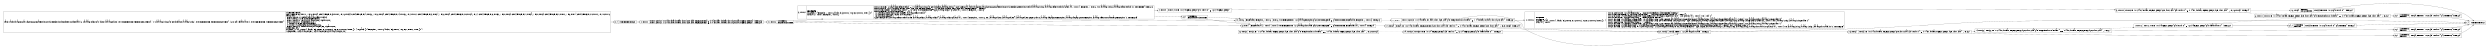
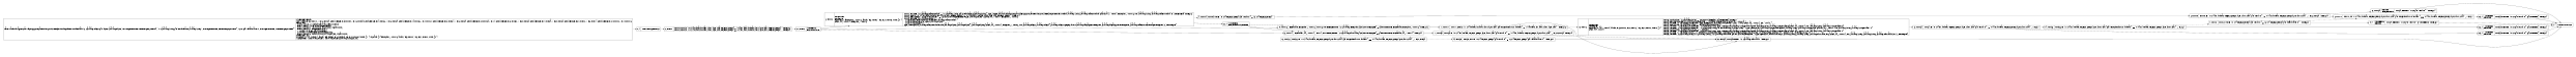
  digraph {
    rankdir=LR
    node [shape=record]
-   n1 [label="{0\:\ ?|MTH_ENTER_BLOCK\l}"]
+   n1 [label="{0\:\ ?|MTH_VIRTUAL_BLOCK\l}"]
    n2 [label="{2\:\ 0x0000|0x0000: CONST  (r0 I:??[int, float, boolean, short, byte, char, OBJECT, ARRAY]) = (0 ??[int, float, boolean, short, byte, char, OBJECT, ARRAY])  (LINE:808)\l0x0001: CONST  (r1 I:??[int, float, boolean, short, byte, char, OBJECT, ARRAY]) = (0 ??[int, float, boolean, short, byte, char, OBJECT, ARRAY])  (LINE:809)\l}"]
-   n3 [label="{21\:\ 0x0002|SYNTHETIC\lEXC_TOP_SPLITTER\l}"]
+   n3 [label="{21\:\ 0x0002|SYNTHETIC\lEXC_TOP_MOVE\l}"]
    n4 [label="{3\:\ 0x0002|TRY_ENTER\lTRY_LEAVE\lTryCatch #1 \{Exception \-\> 0x0016, blocks: (B:3:0x0002), top: B:21:0x0002, outer: #0 \}\lCatch: all \-\> 0x0014, Exception \-\> 0x0016\l|0x0002: INVOKE  (r2 I:java.lang.reflect.Method) = (r7 I:java.lang.String A[D('methodName' java.lang.String)]) type: STATIC call: androidx.appcompat.widget.AppCompatTextViewAutoSizeHelper.getTextViewMethod(java.lang.String):java.lang.reflect.Method A[Catch: all \-\> 0x0014, Exception \-\> 0x0016, MD:(java.lang.String):java.lang.reflect.Method (m), TRY_ENTER] (LINE:813)\l0x0006: CONST  (r3 I:??[int, float, boolean, short, byte, char, OBJECT, ARRAY]) = (0 ??[int, float, boolean, short, byte, char, OBJECT, ARRAY])  (LINE:814)\l0x0007: NEW_ARRAY  (r3 I:java.lang.Object[]) = (r3 I:int A[IMMUTABLE_TYPE]) type: java.lang.Object[] A[Catch: all \-\> 0x0014, Exception \-\> 0x0016]\l0x0009: INVOKE  (r3 I:java.lang.Object) = \l  (r2 I:java.lang.reflect.Method A[D('method' java.lang.reflect.Method)])\l  (r6 I:java.lang.Object A[D('object' java.lang.Object)])\l  (r3 I:java.lang.Object[])\l type: VIRTUAL call: java.lang.reflect.Method.invoke(java.lang.Object, java.lang.Object[]):java.lang.Object A[Catch: all \-\> 0x0014, Exception \-\> 0x0016, MD:(java.lang.Object, java.lang.Object[]):java.lang.Object VARARG throws java.lang.IllegalAccessException, java.lang.IllegalArgumentException, java.lang.reflect.InvocationTargetException (c), TRY_LEAVE]\l}"]
    n5 [label="{8\:\ 0x0014|ExcHandler: all \-\> 0x0014\l|0x0014: MOVE_EXCEPTION  (r2 I:java.lang.Throwable A[CUSTOM_DECLARE]) =  A[DONT_INLINE, ExcHandler: all \-\> 0x0014] (LINE:819)\l}"]
    n6 [label="{10\:\ 0x0016|ExcHandler: Exception \-\> 0x0016\l|0x0016: MOVE_EXCEPTION  (r2 I:java.lang.Exception A[CUSTOM_DECLARE]) =  A[DONT_INLINE, ExcHandler: Exception \-\> 0x0016] (LINE:815)\l}"]
    n7 [label="{4\:\ 0x000d|0x000d: MOVE  (r0 I:??[OBJECT, ARRAY] A[D('result' T)]) = (r3 I:??[OBJECT, ARRAY]) \l}"]
    n8 [label="{22\:\ ?|SYNTHETIC\lEXC_BOTTOM_SPLITTER\l}"]
    n9 [label="{17\:\ 0x003a|0x003a: IF  (r0 I:??[int, boolean, OBJECT, ARRAY, byte, short, char] A[D('result' T)]) != (0 ??[int, boolean, OBJECT, ARRAY, byte, short, char])  \-\> B:20:0x003f  (LINE:819)\l}"]
    n10 [label="{11\:\ 0x0017|0x0017: CONST  (r1 I:??[boolean, int, float, short, byte, char] A[D('exceptionThrown' boolean)]) = (1 ??[boolean, int, float, short, byte, char])  (LINE:816)\l}"]
    n11 [label="{5\:\ 0x000e|0x000e: IF  (r0 I:??[int, boolean, OBJECT, ARRAY, byte, short, char] A[D('result' T)]) != (0 ??[int, boolean, OBJECT, ARRAY, byte, short, char])  \-\> B:16:0x0039  (LINE:819)\l}"]
    n12 [label="{6\:\ 0x0010|0x0010: IF  (r1 I:??[int, boolean, OBJECT, ARRAY, byte, short, char] A[D('exceptionThrown' boolean)]) == (0 ??[int, boolean, OBJECT, ARRAY, byte, short, char])  \-\> B:23:? \l}"]
    n13 [label="{16\:\ 0x0039|RETURN\lORIG_RETURN\l|0x0039: RETURN  (r0 I:T A[D('result' T)])  (LINE:824)\l}"]
    n14 [label="{23\:\ ?|SYNTHETIC\lRETURN\l|0x0039: RETURN  (r0 I:T A[D('result' T)]) A[SYNTHETIC] (LINE:824)\l}"]
    n15 [label="{1\:\ ?|MTH_EXIT_BLOCK\l}"]
    n16 [label="{7\:\ 0x0012|0x0012: MOVE  (r0 I:??[OBJECT, ARRAY] A[D('result' T)]) = (r8 I:??[OBJECT, ARRAY] A[D('defaultValue' T)])  (LINE:820)\l}"]
    n17 [label="{24\:\ ?|SYNTHETIC\lRETURN\l|0x0039: RETURN  (r0 I:T A[D('result' T)]) A[SYNTHETIC] (LINE:824)\l}"]
    n18 [label="{20\:\ 0x003f|0x003f: THROW  (r2 I:java.lang.Throwable)  (LINE:822)\l}"]
    n19 [label="{18\:\ 0x003c|0x003c: IF  (r1 I:??[int, boolean, OBJECT, ARRAY, byte, short, char] A[D('exceptionThrown' boolean)]) == (0 ??[int, boolean, OBJECT, ARRAY, byte, short, char])  \-\> B:20:0x003f \l}"]
    n20 [label="{19\:\ 0x003e|0x003e: MOVE  (r0 I:??[OBJECT, ARRAY] A[D('result' T)]) = (r8 I:??[OBJECT, ARRAY] A[D('defaultValue' T)])  (LINE:820)\l}"]
    n21 [label="{12\:\ 0x0018|TRY_ENTER\lTRY_LEAVE\lTryCatch #0 \{all \-\> 0x0014, blocks: (B:3:0x0002, B:12:0x0018), top: B:21:0x0002, inners: #1 \}\lCatch: all \-\> 0x0014\l|0x0018: CONST_STR  (r3 I:java.lang.String) =  \"ACTVAutoSizeHelper\" A[TRY_ENTER] (LINE:817)\l0x001a: NEW_INSTANCE  (r4 I:java.lang.StringBuilder) =  java.lang.StringBuilder A[Catch: all \-\> 0x0014]\l0x001c: INVOKE  (r4 I:java.lang.StringBuilder) type: DIRECT call: java.lang.StringBuilder.\<init\>():void A[Catch: all \-\> 0x0014, MD:():void (c)]\l0x001f: CONST_STR  (r5 I:java.lang.String) =  \"Failed to invoke TextView#\" \l0x0021: INVOKE  (r4 I:java.lang.StringBuilder), (r5 I:java.lang.String) type: VIRTUAL call: java.lang.StringBuilder.append(java.lang.String):java.lang.StringBuilder A[Catch: all \-\> 0x0014, MD:(java.lang.String):java.lang.StringBuilder (c)]\l0x0024: INVOKE  (r4 I:java.lang.StringBuilder), (r7 I:java.lang.String A[D('methodName' java.lang.String)]) type: VIRTUAL call: java.lang.StringBuilder.append(java.lang.String):java.lang.StringBuilder A[Catch: all \-\> 0x0014, MD:(java.lang.String):java.lang.StringBuilder (c)]\l0x0027: CONST_STR  (r5 I:java.lang.String) =  \"() method\" \l0x0029: INVOKE  (r4 I:java.lang.StringBuilder), (r5 I:java.lang.String) type: VIRTUAL call: java.lang.StringBuilder.append(java.lang.String):java.lang.StringBuilder A[Catch: all \-\> 0x0014, MD:(java.lang.String):java.lang.StringBuilder (c)]\l0x002c: INVOKE  (r4 I:java.lang.String) = (r4 I:java.lang.StringBuilder) type: VIRTUAL call: java.lang.StringBuilder.toString():java.lang.String A[Catch: all \-\> 0x0014, MD:():java.lang.String (c)]\l0x0030: INVOKE  (r3 I:java.lang.String), (r4 I:java.lang.String), (r2 I:java.lang.Throwable A[D('ex' java.lang.Exception)]) type: STATIC call: android.util.Log.w(java.lang.String, java.lang.String, java.lang.Throwable):int A[Catch: all \-\> 0x0014, MD:(java.lang.String, java.lang.String, java.lang.Throwable):int (c), TRY_LEAVE]\l}"]
    n22 [label="{13\:\ 0x0034|0x0034: IF  (r0 I:??[int, boolean, OBJECT, ARRAY, byte, short, char] A[D('result' T)]) != (0 ??[int, boolean, OBJECT, ARRAY, byte, short, char])  \-\> B:25:? \l}"]
    n23 [label="{14\:\ 0x0036|0x0036: IF  (r1 I:??[int, boolean, OBJECT, ARRAY, byte, short, char] A[D('exceptionThrown' boolean)]) == (0 ??[int, boolean, OBJECT, ARRAY, byte, short, char])  \-\> B:26:? \l}"]
    n24 [label="{25\:\ ?|SYNTHETIC\lRETURN\l|0x0039: RETURN  (r0 I:T A[D('result' T)]) A[SYNTHETIC] (LINE:824)\l}"]
    n25 [label="{26\:\ ?|SYNTHETIC\lRETURN\l|0x0039: RETURN  (r0 I:T A[D('result' T)]) A[SYNTHETIC] (LINE:824)\l}"]
    n26 [label="{static T androidx.appcompat.widget.AppCompatTextViewAutoSizeHelper.invokeAndReturnWithDefault((r6 I:java.lang.Object A[D('object' java.lang.Object), IMMUTABLE_TYPE, METHOD_ARGUMENT]), (r7 I:java.lang.String A[D('methodName' java.lang.String), IMMUTABLE_TYPE, METHOD_ARGUMENT]), (r8 I:T A[D('defaultValue' T), IMMUTABLE_TYPE, METHOD_ARGUMENT]))  | USE_LINES_HINTS\lCROSS_EDGE: B:6:0x0010 \-\> B:16:0x0039, CROSS_EDGE: B:5:0x000e \-\> B:16:0x0039, CROSS_EDGE: B:14:0x0036 \-\> B:16:0x0039, CROSS_EDGE: B:14:0x0036 \-\> B:7:0x0012, CROSS_EDGE: B:13:0x0034 \-\> B:16:0x0039, CROSS_EDGE: B:20:0x003f \-\> B:1:?, CROSS_EDGE: B:18:0x003c \-\> B:20:0x003f, CROSS_EDGE: B:17:0x003a \-\> B:20:0x003f, CROSS_EDGE: B:21:0x0002 \-\> B:8:0x0014, CROSS_EDGE: B:21:0x0002 \-\> B:10:0x0016\lDebug Info:\l  0x0006\-0x000e: r2 'method' Ljava\/lang\/reflect\/Method;\l  0x0017\-0x0034: r2 'ex' Ljava\/lang\/Exception;\l  0x0001\-0x003f: r0 'result' Ljava\/lang\/Object;, signature: TT;\l  0x0002\-0x003f: r1 'exceptionThrown' Z\l  \-1 \-0x003f: r6 'object' Ljava\/lang\/Object;\l  \-1 \-0x003f: r7 'methodName' Ljava\/lang\/String;\l  0x0000\-0x003f: r8 'defaultValue' Ljava\/lang\/Object;, signature: TT;\lTYPE_VARS: [T]\lTryCatch #0 \{all \-\> 0x0014, blocks: (B:3:0x0002, B:12:0x0018), top: B:21:0x0002, inners: #1 \}, TryCatch #1 \{Exception \-\> 0x0016, blocks: (B:3:0x0002), top: B:21:0x0002, outer: #0 \}\lSIGNATURE: \<T:Ljava\/lang\/Object;\>(Ljava\/lang\/Object;Ljava\/lang\/String;TT;)TT;\l}"]
    n1 -> n2
    n2 -> n3
    n3 -> n4
    n3 -> n5
    n3 -> n6
    n4 -> n7
    n4 -> n8
    n5 -> n9
    n6 -> n10
    n7 -> n11
    n8 -> n5
    n8 -> n6
    n9 -> n18
    n10 -> n18
    n10 -> n21
    n11 -> n12 [style=dashed]
    n11 -> n13
    n12 -> n14
    n13 -> n15
    n14 -> n15
    n16 -> n12 [style=dashed]
    n16 -> n17
    n17 -> n15
    n18 -> n15
    n19 -> n20 [style=dashed]
    n20 -> n18
-   n18 -> n22
+   n21 -> n22
    n22 -> n23 [style=dashed]
    n22 -> n24
    n23 -> n16 [style=dashed]
    n23 -> n25
    n24 -> n15
    n25 -> n15
    n26 -> n1
  }
